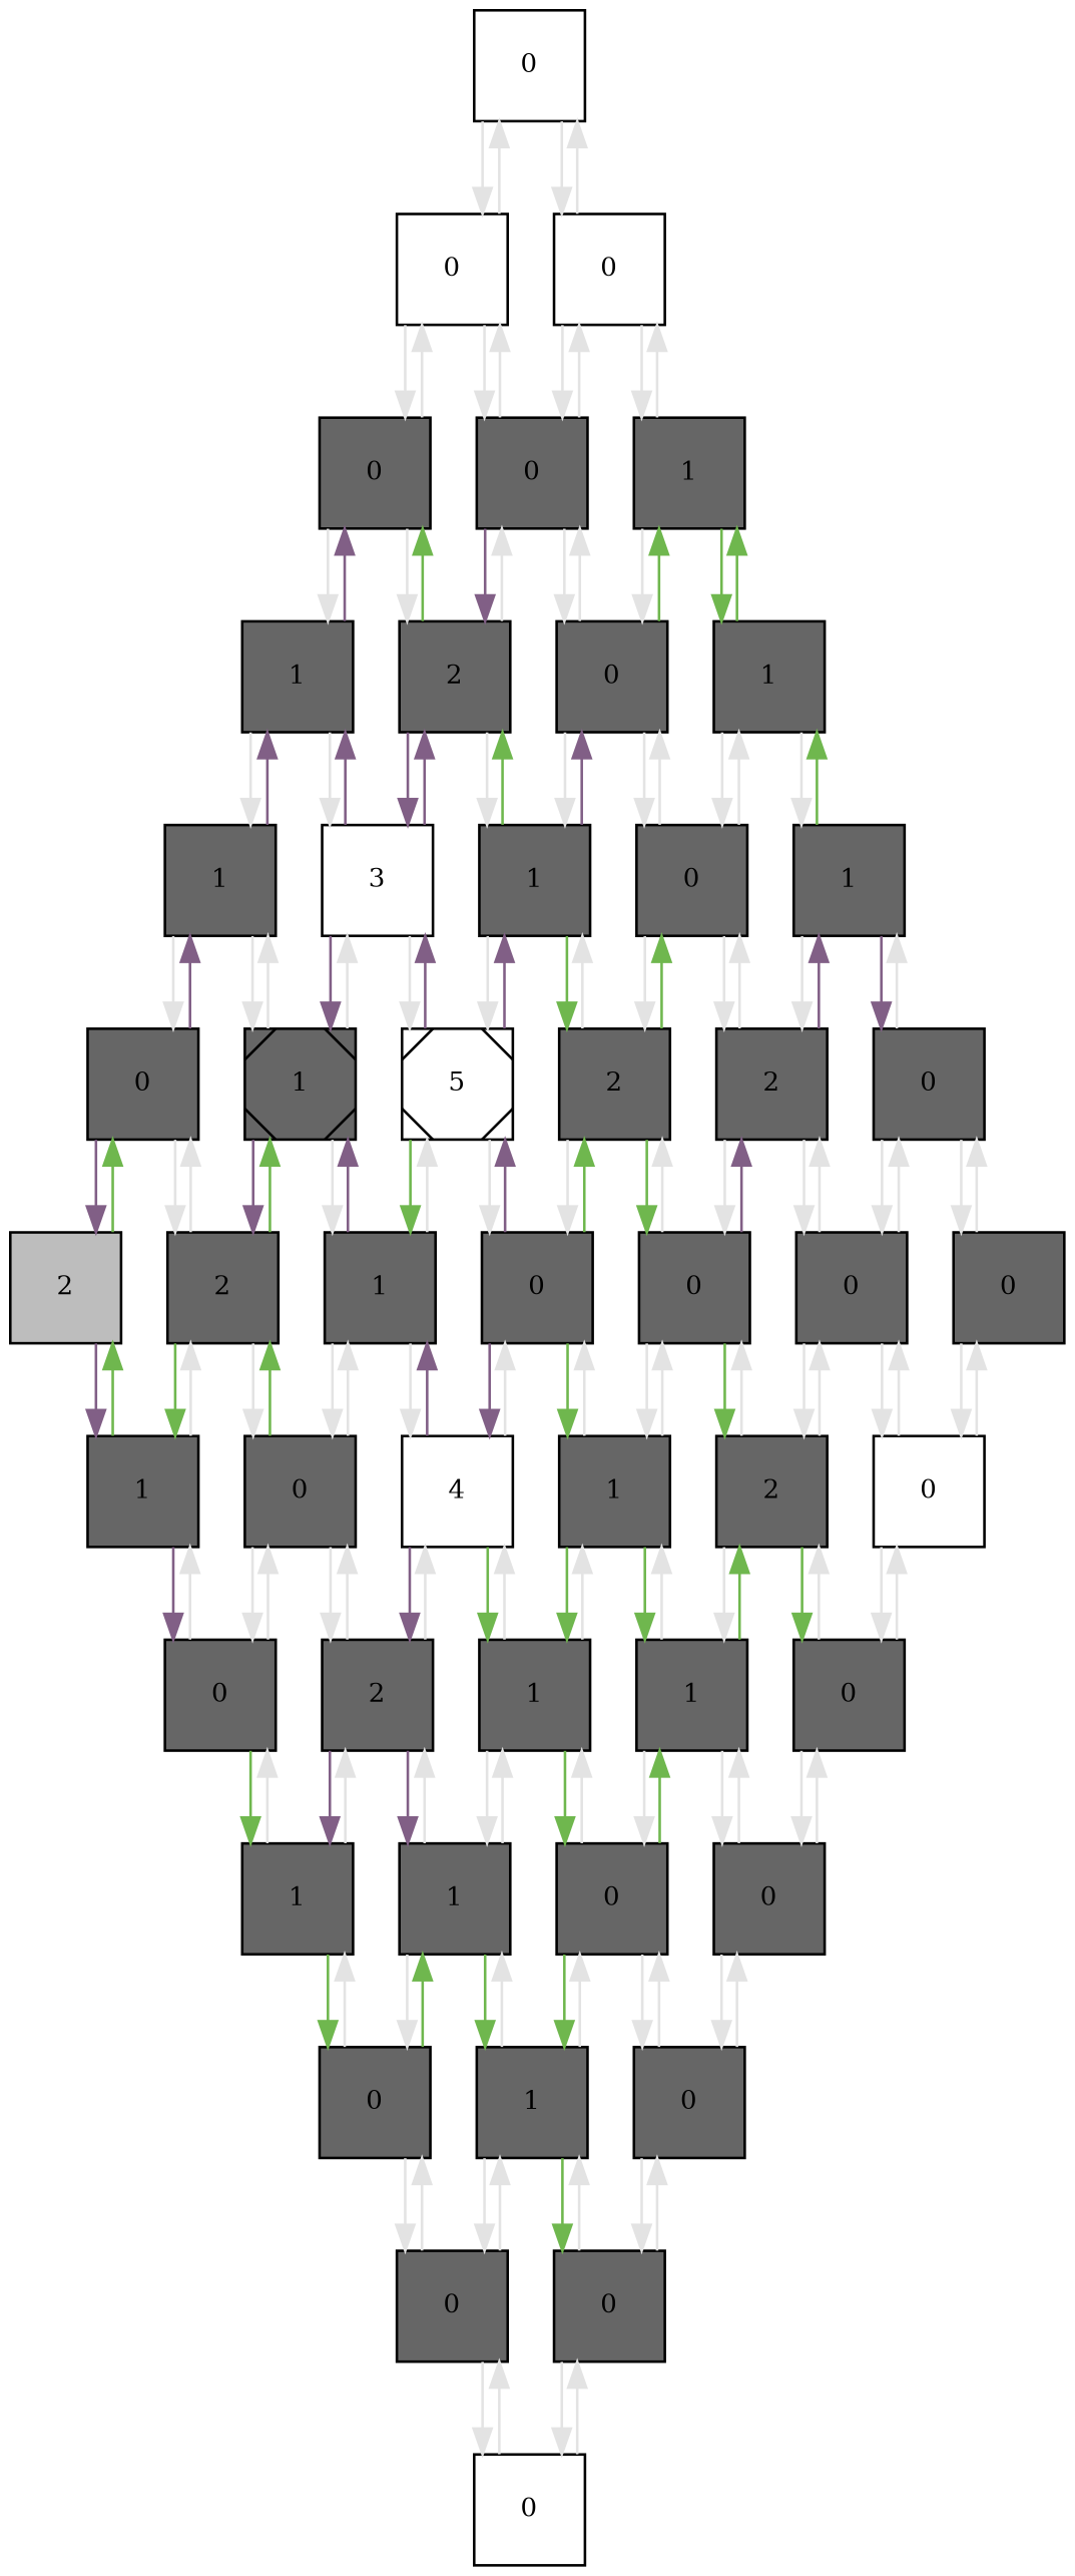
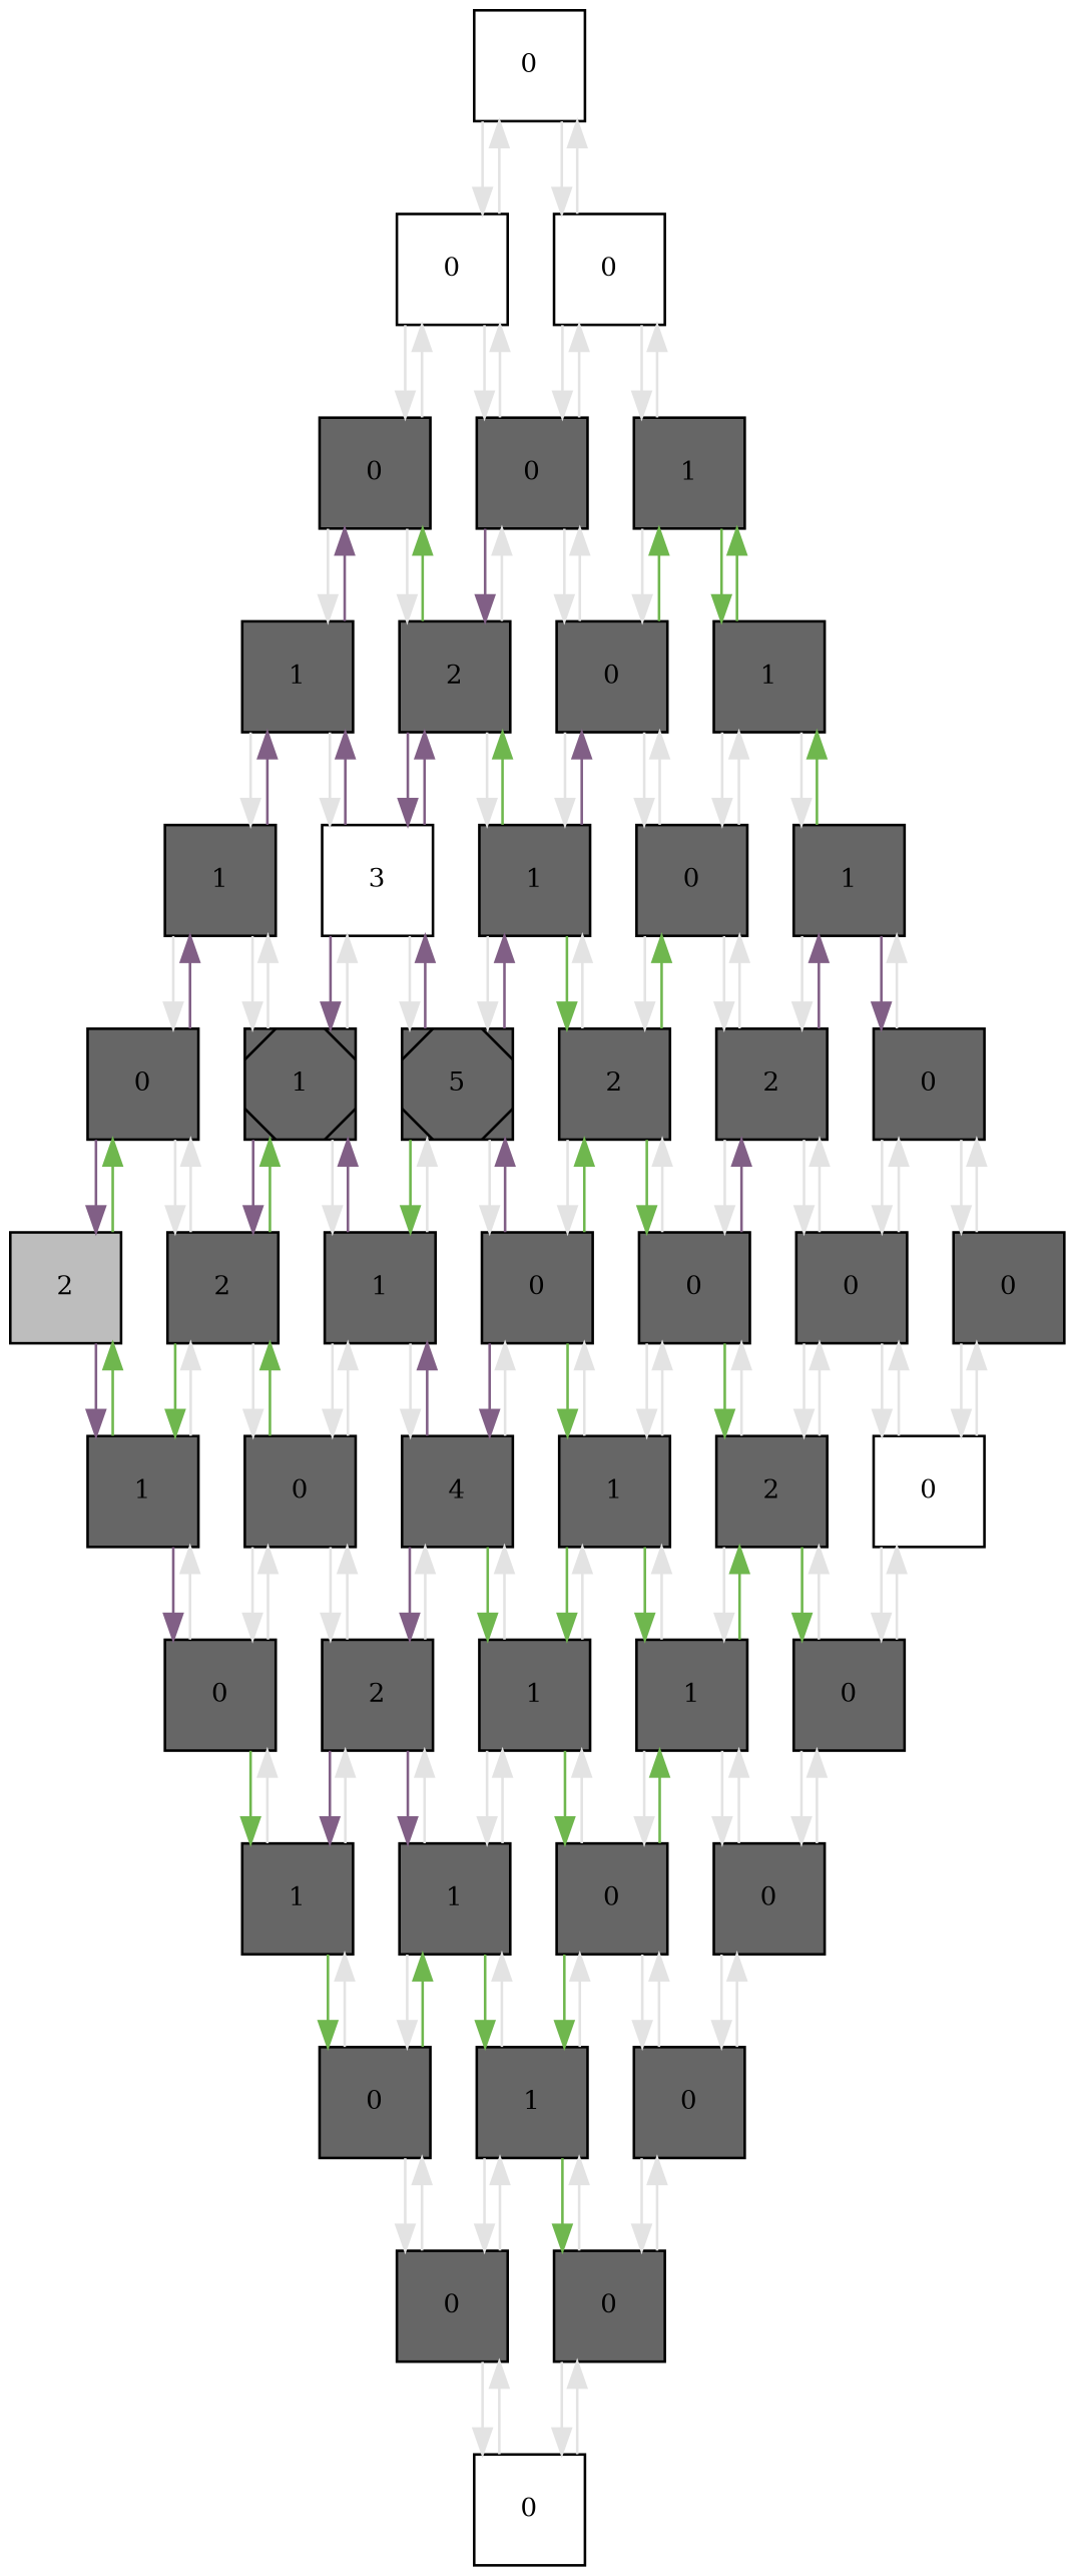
  digraph {
    rank=same
    rankdir=TB
    splines=ortho
    node [fillcolor="#666666" fixedsize=false fontsize=10 shape=square style=filled]
    edge [color=grey89 constraint=false style="penwidth(0.1)" weight=1]
    n1 [fillcolor="#FFFFFF" label=0 width=0.6]
    n2 [fillcolor="#FFFFFF" label=0 width=0.6]
    n3 [fillcolor="#FFFFFF" label=0 width=0.6]
    n4 [label=0 width=0.6]
    n5 [label=0 width=0.6]
    n6 [label=1 width=0.6]
    n7 [label=1 width=0.6]
    n8 [label=2 width=0.6]
    n9 [label=0 width=0.6]
    n10 [label=1 width=0.6]
    n11 [fillcolor="#FFFFFF" label=3 width=0.6]
    n12 [label=1 width=0.6]
    n13 [label=0 width=0.6]
    n14 [label=1 shape=Msquare width=0.6]
-   n15 [fillcolor="#FFFFFF" label=5 shape=Msquare width=0.6]
+   n15 [label=5 shape=Msquare width=0.6]
    n16 [fillcolor="#bdbdbd" label=2 width=0.6]
    n17 [label=2 width=0.6]
    n18 [label=1 width=0.6]
    n19 [label=1 width=0.6]
    n20 [label=0 width=0.6]
    n21 [label=0 width=0.6]
    n22 [label=1 width=0.6]
    n23 [label=0 width=0.6]
    n24 [label=2 width=0.6]
    n25 [label=0 width=0.6]
-   n26 [fillcolor="#FFFFFF" label=4 width=0.6]
+   n26 [label=4 width=0.6]
    n27 [label=2 width=0.6]
    n28 [label=1 width=0.6]
    n29 [label=1 width=0.6]
    n30 [label=2 width=0.6]
    n31 [label=0 width=0.6]
    n32 [label=1 width=0.6]
    n33 [label=1 width=0.6]
    n34 [label=1 width=0.6]
    n35 [label=0 width=0.6]
    n36 [label=0 width=0.6]
    n37 [label=0 width=0.6]
    n38 [label=2 width=0.6]
    n39 [label=1 width=0.6]
    n40 [label=0 width=0.6]
    n41 [label=1 width=0.6]
    n42 [label=0 width=0.6]
    n43 [label=0 width=0.6]
    n44 [fillcolor="#FFFFFF" label=0 width=0.6]
    n45 [label=0 width=0.6]
    n46 [label=0 width=0.6]
    n47 [label=0 width=0.6]
    n48 [label=0 width=0.6]
    n49 [fillcolor="#FFFFFF" label=0 width=0.6]
    n1 -> n2
    n1 -> n2 [constraint=true style=invis color="" weight=""]
    n1 -> n3
    n1 -> n3 [constraint=true style=invis color="" weight=""]
    n2 -> n1
    n2 -> n4
    n2 -> n4 [constraint=true style=invis color="" weight=""]
    n2 -> n5
    n2 -> n5 [constraint=true style=invis color="" weight=""]
    n3 -> n1
    n3 -> n5
    n3 -> n5 [constraint=true style=invis color="" weight=""]
    n3 -> n6
    n3 -> n6 [constraint=true style=invis color="" weight=""]
    n4 -> n2
    n4 -> n7
    n4 -> n7 [constraint=true style=invis color="" weight=""]
    n4 -> n8
    n4 -> n8 [constraint=true style=invis color="" weight=""]
    n5 -> n2
    n5 -> n3
    n5 -> n8 [color="#815F86"]
    n5 -> n8 [constraint=true style=invis color="" weight=""]
    n5 -> n9
    n5 -> n9 [constraint=true style=invis color="" weight=""]
    n6 -> n3
    n6 -> n9
    n6 -> n9 [constraint=true style=invis color="" weight=""]
    n6 -> n22 [color="#6FB74E"]
    n6 -> n22 [constraint=true style=invis color="" weight=""]
    n7 -> n4 [color="#815F86"]
    n7 -> n10
    n7 -> n10 [constraint=true style=invis color="" weight=""]
    n7 -> n11
    n7 -> n11 [constraint=true style=invis color="" weight=""]
    n8 -> n4 [color="#6FB74E"]
    n8 -> n5
    n8 -> n11 [color="#815F86"]
    n8 -> n11 [constraint=true style=invis color="" weight=""]
    n8 -> n12
    n8 -> n12 [constraint=true style=invis color="" weight=""]
    n9 -> n5
    n9 -> n6 [color="#6FB74E"]
    n9 -> n12
    n9 -> n12 [constraint=true style=invis color="" weight=""]
    n9 -> n23
    n9 -> n23 [constraint=true style=invis color="" weight=""]
    n10 -> n7 [color="#815F86"]
    n10 -> n13
    n10 -> n13 [constraint=true style=invis color="" weight=""]
    n10 -> n14
    n10 -> n14 [constraint=true style=invis color="" weight=""]
    n11 -> n7 [color="#815F86"]
    n11 -> n8 [color="#815F86"]
    n11 -> n14 [color="#815F86"]
    n11 -> n14 [constraint=true style=invis color="" weight=""]
    n11 -> n15
    n11 -> n15 [constraint=true style=invis color="" weight=""]
    n12 -> n8 [color="#6FB74E"]
    n12 -> n9 [color="#815F86"]
    n12 -> n15
    n12 -> n15 [constraint=true style=invis color="" weight=""]
    n12 -> n24 [color="#6FB74E"]
    n12 -> n24 [constraint=true style=invis color="" weight=""]
    n13 -> n10 [color="#815F86"]
    n13 -> n16 [color="#815F86"]
    n13 -> n16 [constraint=true style=invis color="" weight=""]
    n13 -> n17
    n13 -> n17 [constraint=true style=invis color="" weight=""]
    n14 -> n10
    n14 -> n11
    n14 -> n17 [color="#815F86"]
    n14 -> n17 [constraint=true style=invis color="" weight=""]
    n14 -> n18
    n14 -> n18 [constraint=true style=invis color="" weight=""]
    n15 -> n11 [color="#815F86"]
    n15 -> n12 [color="#815F86"]
    n15 -> n18 [color="#6FB74E"]
    n15 -> n18 [constraint=true style=invis color="" weight=""]
    n15 -> n25
    n15 -> n25 [constraint=true style=invis color="" weight=""]
    n16 -> n13 [color="#6FB74E"]
    n16 -> n19 [color="#815F86"]
    n16 -> n19 [constraint=true style=invis color="" weight=""]
    n17 -> n13
    n17 -> n14 [color="#6FB74E"]
    n17 -> n19 [color="#6FB74E"]
    n17 -> n19 [constraint=true style=invis color="" weight=""]
    n17 -> n20
    n17 -> n20 [constraint=true style=invis color="" weight=""]
    n18 -> n14 [color="#815F86"]
    n18 -> n15
    n18 -> n20
    n18 -> n20 [constraint=true style=invis color="" weight=""]
    n18 -> n26
    n18 -> n26 [constraint=true style=invis color="" weight=""]
    n19 -> n16 [color="#6FB74E"]
    n19 -> n17
    n19 -> n21 [color="#815F86"]
    n19 -> n21 [constraint=true style=invis color="" weight=""]
    n20 -> n17 [color="#6FB74E"]
    n20 -> n18
    n20 -> n21
    n20 -> n21 [constraint=true style=invis color="" weight=""]
    n20 -> n27
    n20 -> n27 [constraint=true style=invis color="" weight=""]
    n21 -> n19
    n21 -> n20
    n21 -> n28 [color="#6FB74E"]
    n21 -> n28 [constraint=true style=invis color="" weight=""]
    n22 -> n6 [color="#6FB74E"]
    n22 -> n23
    n22 -> n23 [constraint=true style=invis color="" weight=""]
    n22 -> n29
    n22 -> n29 [constraint=true style=invis color="" weight=""]
    n23 -> n9
    n23 -> n22
    n23 -> n24
    n23 -> n24 [constraint=true style=invis color="" weight=""]
    n23 -> n30
    n23 -> n30 [constraint=true style=invis color="" weight=""]
    n24 -> n12
    n24 -> n23 [color="#6FB74E"]
    n24 -> n25
    n24 -> n25 [constraint=true style=invis color="" weight=""]
    n24 -> n31 [color="#6FB74E"]
    n24 -> n31 [constraint=true style=invis color="" weight=""]
    n25 -> n15 [color="#815F86"]
    n25 -> n24 [color="#6FB74E"]
    n25 -> n26 [color="#815F86"]
    n25 -> n26 [constraint=true style=invis color="" weight=""]
    n25 -> n32 [color="#6FB74E"]
    n25 -> n32 [constraint=true style=invis color="" weight=""]
    n26 -> n18 [color="#815F86"]
    n26 -> n25
    n26 -> n27 [color="#815F86"]
    n26 -> n27 [constraint=true style=invis color="" weight=""]
    n26 -> n33 [color="#6FB74E"]
    n26 -> n33 [constraint=true style=invis color="" weight=""]
    n27 -> n20
    n27 -> n26
    n27 -> n28 [color="#815F86"]
    n27 -> n28 [constraint=true style=invis color="" weight=""]
    n27 -> n34 [color="#815F86"]
    n27 -> n34 [constraint=true style=invis color="" weight=""]
    n28 -> n21
    n28 -> n27
    n28 -> n35 [color="#6FB74E"]
    n28 -> n35 [constraint=true style=invis color="" weight=""]
    n29 -> n22 [color="#6FB74E"]
    n29 -> n30
    n29 -> n30 [constraint=true style=invis color="" weight=""]
    n29 -> n36 [color="#815F86"]
    n29 -> n36 [constraint=true style=invis color="" weight=""]
    n30 -> n23
    n30 -> n29 [color="#815F86"]
    n30 -> n31
    n30 -> n31 [constraint=true style=invis color="" weight=""]
    n30 -> n37
    n30 -> n37 [constraint=true style=invis color="" weight=""]
    n31 -> n24
    n31 -> n30 [color="#815F86"]
    n31 -> n32
    n31 -> n32 [constraint=true style=invis color="" weight=""]
    n31 -> n38 [color="#6FB74E"]
    n31 -> n38 [constraint=true style=invis color="" weight=""]
    n32 -> n25
    n32 -> n31
    n32 -> n33 [color="#6FB74E"]
    n32 -> n33 [constraint=true style=invis color="" weight=""]
    n32 -> n39 [color="#6FB74E"]
    n32 -> n39 [constraint=true style=invis color="" weight=""]
    n33 -> n26
    n33 -> n32
    n33 -> n34
    n33 -> n34 [constraint=true style=invis color="" weight=""]
    n33 -> n40 [color="#6FB74E"]
    n33 -> n40 [constraint=true style=invis color="" weight=""]
    n34 -> n27
    n34 -> n33
    n34 -> n35
    n34 -> n35 [constraint=true style=invis color="" weight=""]
    n34 -> n41 [color="#6FB74E"]
    n34 -> n41 [constraint=true style=invis color="" weight=""]
    n35 -> n28
    n35 -> n34 [color="#6FB74E"]
    n35 -> n42
    n35 -> n42 [constraint=true style=invis color="" weight=""]
    n36 -> n29
    n36 -> n37
    n36 -> n37 [constraint=true style=invis color="" weight=""]
    n36 -> n43
    n36 -> n43 [constraint=true style=invis color="" weight=""]
    n37 -> n30
    n37 -> n36
    n37 -> n38
    n37 -> n38 [constraint=true style=invis color="" weight=""]
    n37 -> n44
    n37 -> n44 [constraint=true style=invis color="" weight=""]
    n38 -> n31
    n38 -> n37
    n38 -> n39
    n38 -> n39 [constraint=true style=invis color="" weight=""]
    n38 -> n45 [color="#6FB74E"]
    n38 -> n45 [constraint=true style=invis color="" weight=""]
    n39 -> n32
    n39 -> n38 [color="#6FB74E"]
    n39 -> n40
    n39 -> n40 [constraint=true style=invis color="" weight=""]
    n39 -> n46
    n39 -> n46 [constraint=true style=invis color="" weight=""]
    n40 -> n33
    n40 -> n39 [color="#6FB74E"]
    n40 -> n41 [color="#6FB74E"]
    n40 -> n41 [constraint=true style=invis color="" weight=""]
    n40 -> n47
    n40 -> n47 [constraint=true style=invis color="" weight=""]
    n41 -> n34
    n41 -> n40
    n41 -> n42
    n41 -> n42 [constraint=true style=invis color="" weight=""]
    n41 -> n48 [color="#6FB74E"]
    n41 -> n48 [constraint=true style=invis color="" weight=""]
    n42 -> n35
    n42 -> n41
    n42 -> n49
    n42 -> n49 [constraint=true style=invis color="" weight=""]
    n43 -> n36
    n43 -> n44
    n43 -> n44 [constraint=true style=invis color="" weight=""]
    n44 -> n37
    n44 -> n43
    n44 -> n45
    n44 -> n45 [constraint=true style=invis color="" weight=""]
    n45 -> n38
    n45 -> n44
    n45 -> n46
    n45 -> n46 [constraint=true style=invis color="" weight=""]
    n46 -> n39
    n46 -> n45
    n46 -> n47
    n46 -> n47 [constraint=true style=invis color="" weight=""]
    n47 -> n40
    n47 -> n46
    n47 -> n48
    n47 -> n48 [constraint=true style=invis color="" weight=""]
    n48 -> n41
    n48 -> n47
    n48 -> n49
    n48 -> n49 [constraint=true style=invis color="" weight=""]
    n49 -> n42
    n49 -> n48
  }
